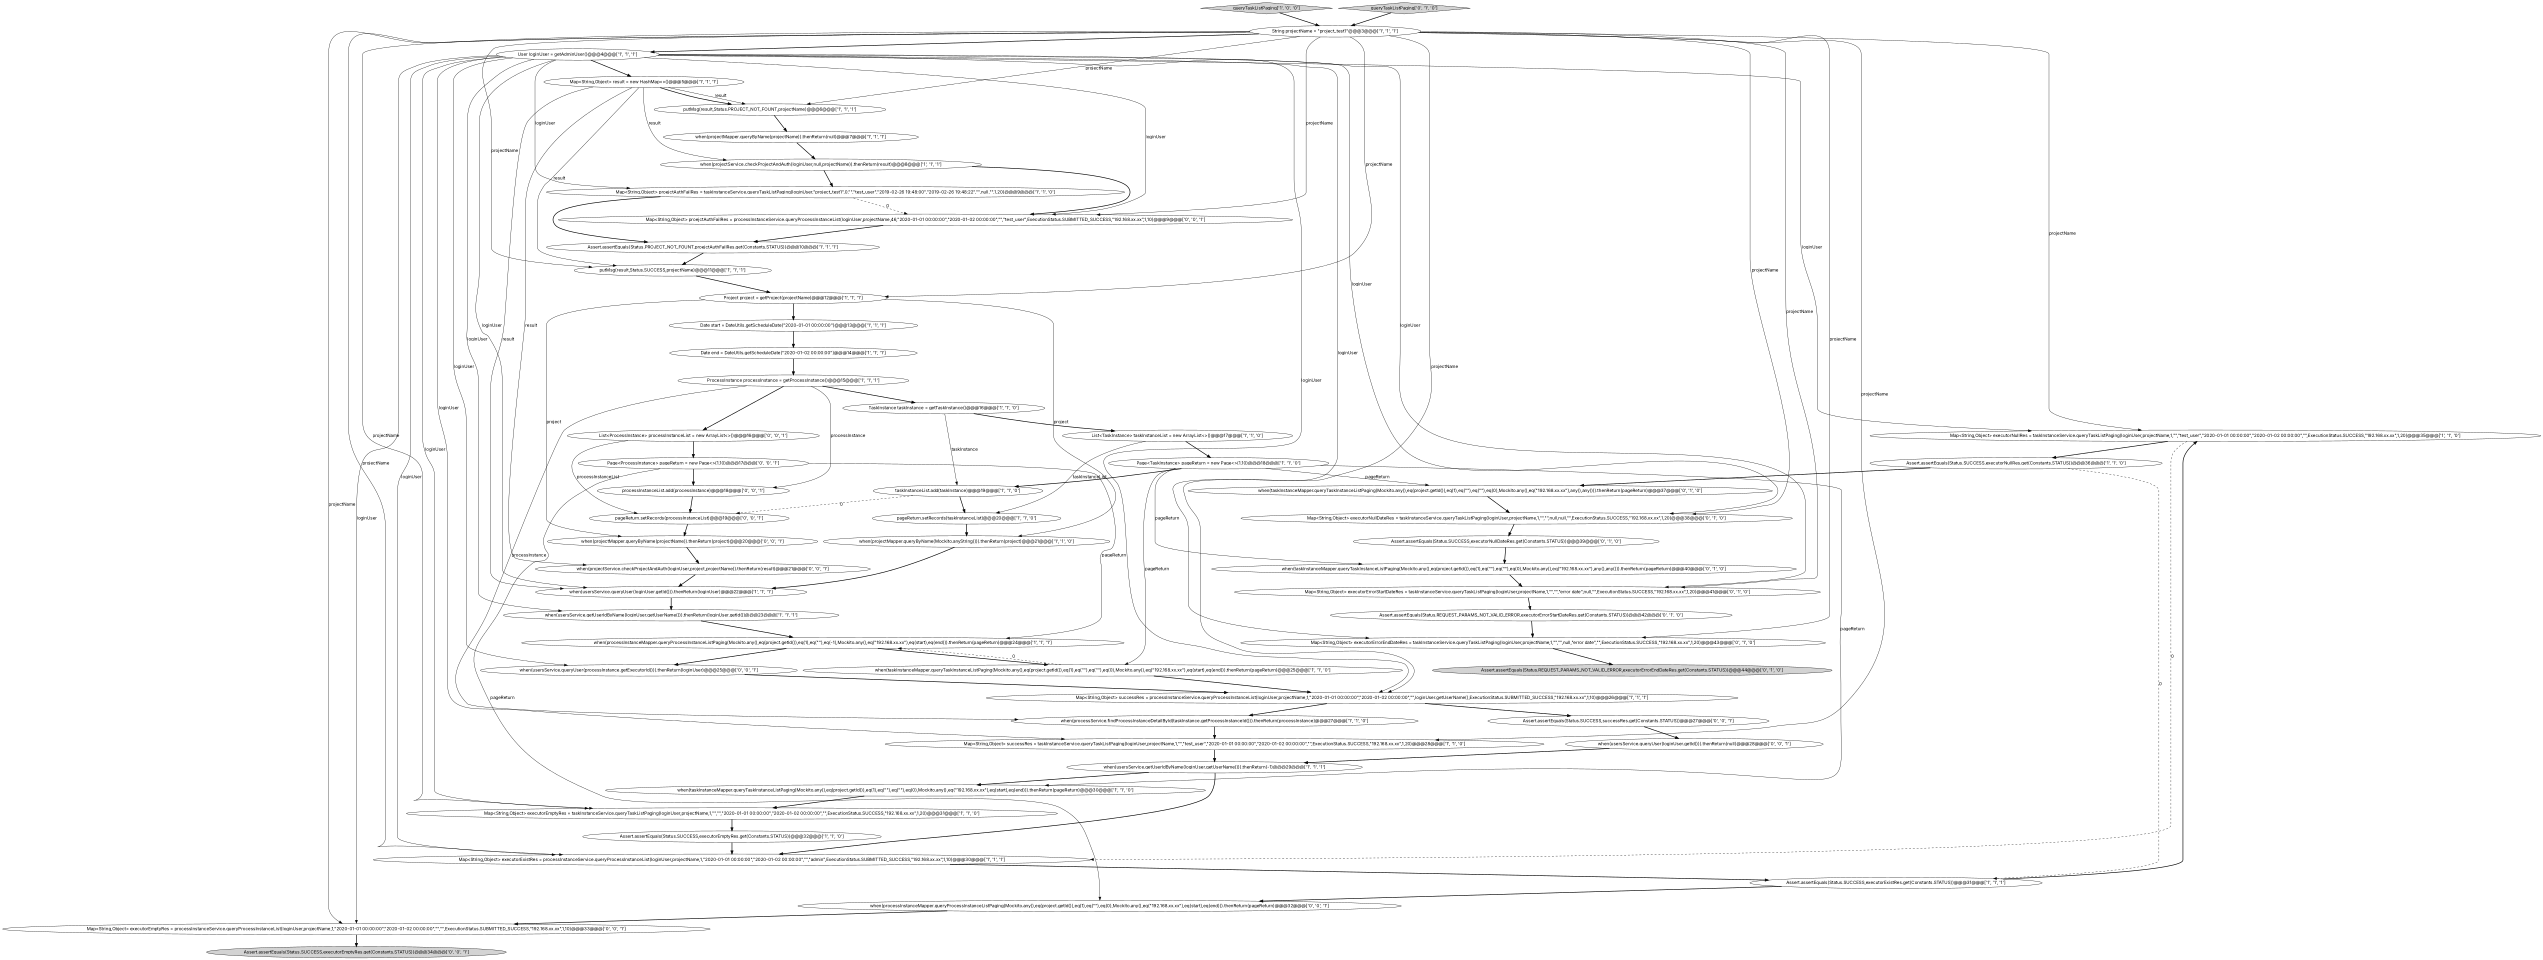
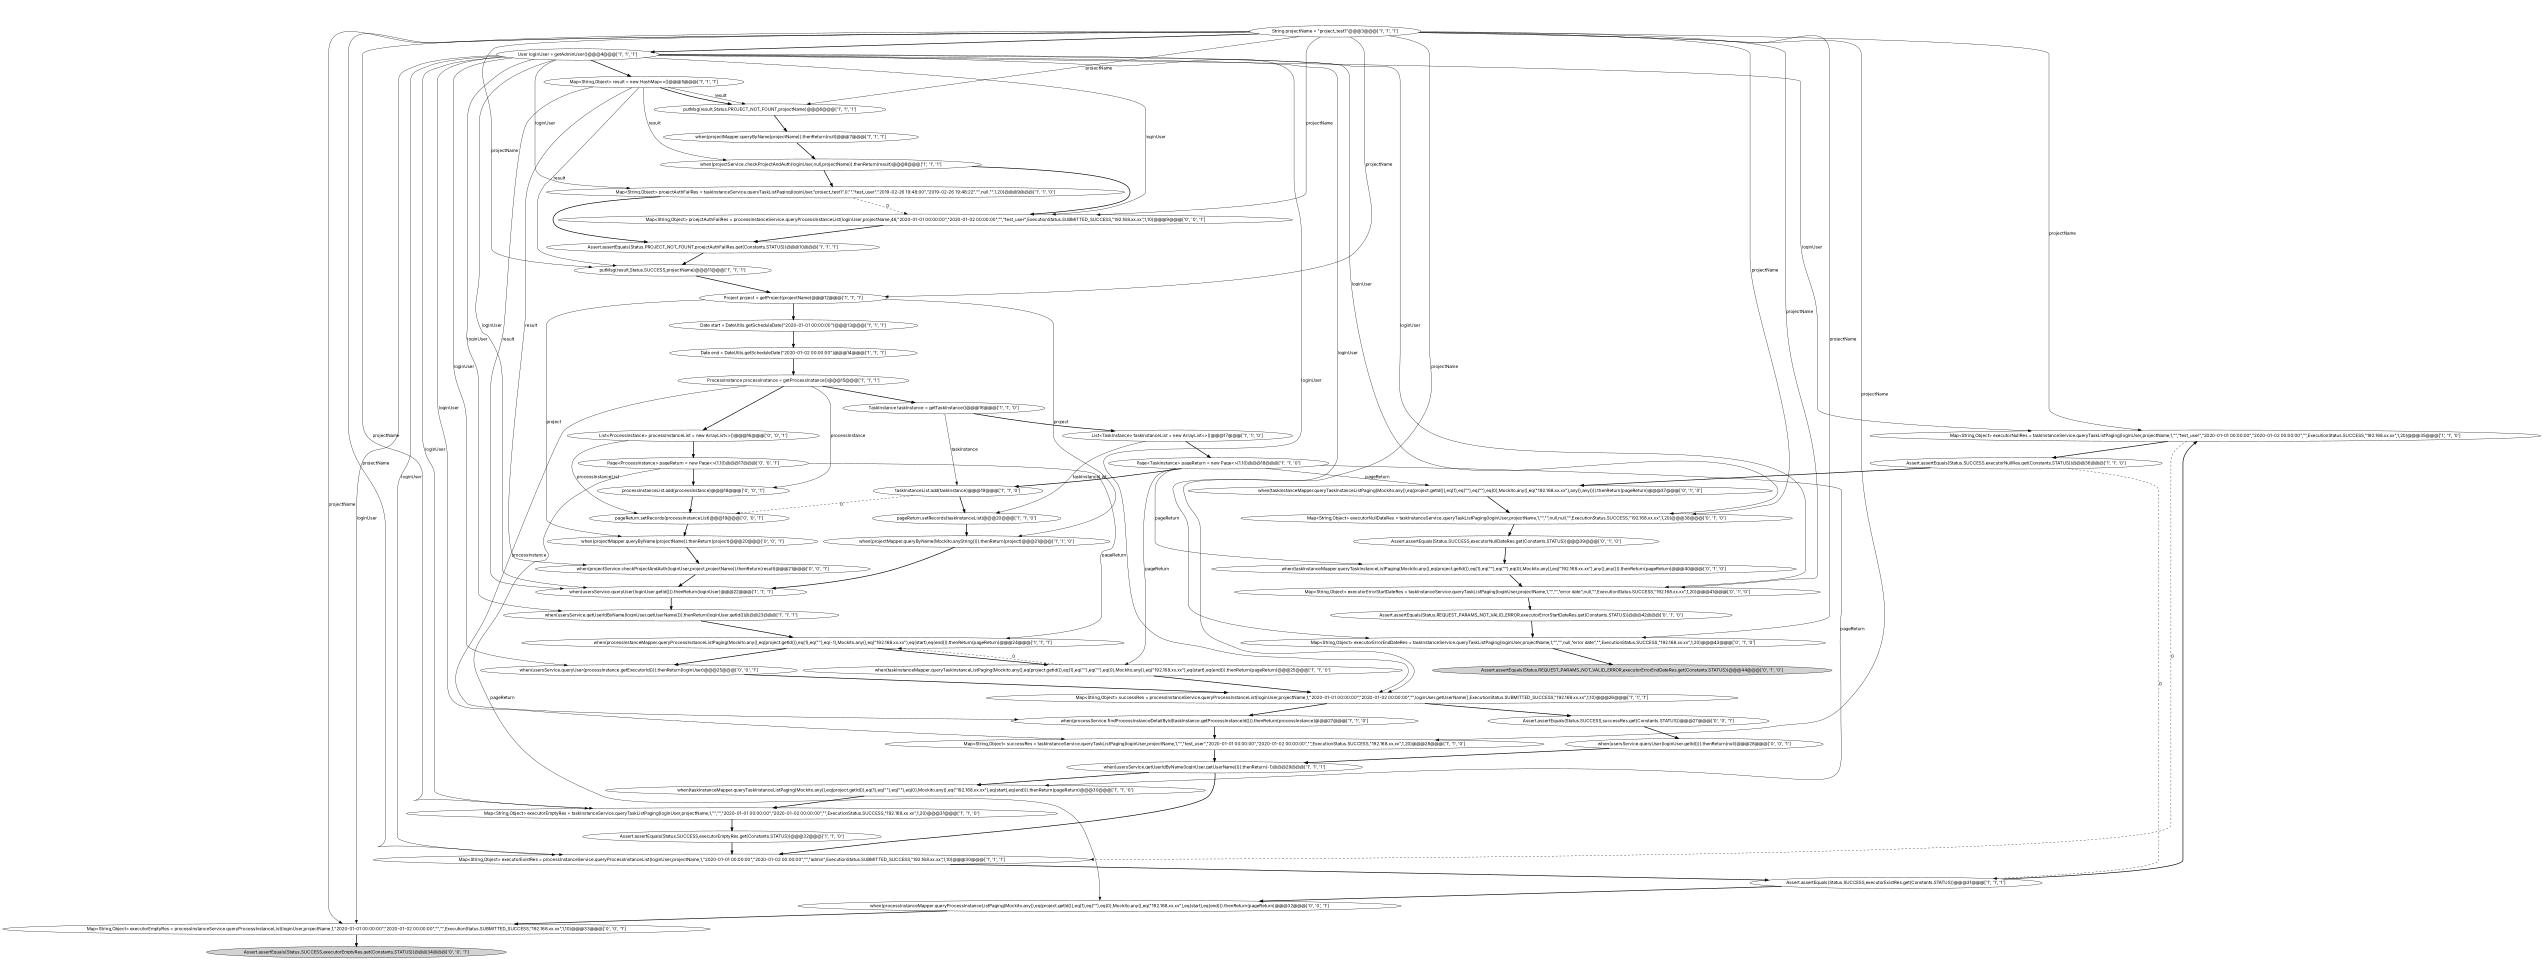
  digraph {
    fontname=Inter
    node [fillcolor=white fontname=Inter shape=ellipse style=filled]
    edge [fontname=Inter style=bold]
    n1 [label="Map<String,Object> executorNullRes = taskInstanceService.queryTaskListPaging(loginUser,projectName,1,\"\",\"test_user\",\"2020-01-01 00:00:00\",\"2020-01-02 00:00:00\",\"\",ExecutionStatus.SUCCESS,\"192.168.xx.xx\",1,20)@@@35@@@['1', '1', '0']"]
    n2 [label="Map<String,Object> executorExistRes = processInstanceService.queryProcessInstanceList(loginUser,projectName,1,\"2020-01-01 00:00:00\",\"2020-01-02 00:00:00\",\"\",\"admin\",ExecutionStatus.SUBMITTED_SUCCESS,\"192.168.xx.xx\",1,10)@@@30@@@['1', '1', '1']"]
    n3 [label="Assert.assertEquals(Status.SUCCESS,executorNullRes.get(Constants.STATUS))@@@36@@@['1', '1', '0']"]
    n4 [label="Assert.assertEquals(Status.SUCCESS,executorExistRes.get(Constants.STATUS))@@@31@@@['1', '1', '1']"]
    n5 [label="when(taskInstanceMapper.queryTaskInstanceListPaging(Mockito.any(),eq(project.getId()),eq(1),eq(\"\"),eq(\"\"),eq(0),Mockito.any(),eq(\"192.168.xx.xx\"),any(),any())).thenReturn(pageReturn)@@@37@@@['0', '1', '0']"]
    n6 [label="pageReturn.setRecords(processInstanceList)@@@19@@@['0', '0', '1']"]
    n7 [label="when(projectMapper.queryByName(projectName)).thenReturn(project)@@@20@@@['0', '0', '1']"]
    n8 [label="when(projectService.checkProjectAndAuth(loginUser,project,projectName)).thenReturn(result)@@@21@@@['0', '0', '1']"]
    n9 [label="Map<String,Object> proejctAuthFailRes = taskInstanceService.queryTaskListPaging(loginUser,\"project_test1\",0,\"\",\"test_user\",\"2019-02-26 19:48:00\",\"2019-02-26 19:48:22\",\"\",null,\"\",1,20)@@@9@@@['1', '1', '0']"]
    n10 [label="Assert.assertEquals(Status.PROJECT_NOT_FOUNT,proejctAuthFailRes.get(Constants.STATUS))@@@10@@@['1', '1', '1']"]
    n11 [label="Map<String,Object> proejctAuthFailRes = processInstanceService.queryProcessInstanceList(loginUser,projectName,46,\"2020-01-01 00:00:00\",\"2020-01-02 00:00:00\",\"\",\"test_user\",ExecutionStatus.SUBMITTED_SUCCESS,\"192.168.xx.xx\",1,10)@@@9@@@['0', '0', '1']"]
    n12 [label="putMsg(result,Status.SUCCESS,projectName)@@@11@@@['1', '1', '1']"]
    n13 [label="TaskInstance taskInstance = getTaskInstance()@@@16@@@['1', '1', '0']"]
    n14 [label="taskInstanceList.add(taskInstance)@@@19@@@['1', '1', '0']"]
    n15 [label="List<TaskInstance> taskInstanceList = new ArrayList<>()@@@17@@@['1', '1', '0']"]
    n16 [label="pageReturn.setRecords(taskInstanceList)@@@20@@@['1', '1', '0']"]
    n17 [label="Page<TaskInstance> pageReturn = new Page<>(1,10)@@@18@@@['1', '1', '0']"]
    n18 [label="when(projectMapper.queryByName(projectName)).thenReturn(null)@@@7@@@['1', '1', '1']"]
    n19 [label="when(projectService.checkProjectAndAuth(loginUser,null,projectName)).thenReturn(result)@@@8@@@['1', '1', '1']"]
    n20 [fillcolor=lightgray label="Assert.assertEquals(Status.SUCCESS,executorEmptyRes.get(Constants.STATUS))@@@34@@@['0', '0', '1']"]
    n21 [label="Map<String,Object> result = new HashMap<>()@@@5@@@['1', '1', '1']"]
    n22 [label="when(usersService.queryUser(loginUser.getId())).thenReturn(loginUser)@@@22@@@['1', '1', '1']"]
    n23 [label="putMsg(result,Status.PROJECT_NOT_FOUNT,projectName)@@@6@@@['1', '1', '1']"]
    n24 [label="when(usersService.getUserIdByName(loginUser.getUserName())).thenReturn(loginUser.getId())@@@23@@@['1', '1', '1']"]
    n25 [label="Project project = getProject(projectName)@@@12@@@['1', '1', '1']"]
    n26 [label="Map<String,Object> executorEmptyRes = processInstanceService.queryProcessInstanceList(loginUser,projectName,1,\"2020-01-01 00:00:00\",\"2020-01-02 00:00:00\",\"\",\"\",ExecutionStatus.SUBMITTED_SUCCESS,\"192.168.xx.xx\",1,10)@@@33@@@['0', '0', '1']"]
    n27 [label="Map<String,Object> executorEmptyRes = taskInstanceService.queryTaskListPaging(loginUser,projectName,1,\"\",\"\",\"2020-01-01 00:00:00\",\"2020-01-02 00:00:00\",\"\",ExecutionStatus.SUCCESS,\"192.168.xx.xx\",1,20)@@@31@@@['1', '1', '0']"]
    n28 [label="Assert.assertEquals(Status.SUCCESS,executorEmptyRes.get(Constants.STATUS))@@@32@@@['1', '1', '0']"]
    n29 [label="User loginUser = getAdminUser()@@@4@@@['1', '1', '1']"]
    n30 [label="Map<String,Object> executorErrorStartDateRes = taskInstanceService.queryTaskListPaging(loginUser,projectName,1,\"\",\"\",\"error date\",null,\"\",ExecutionStatus.SUCCESS,\"192.168.xx.xx\",1,20)@@@41@@@['0', '1', '0']"]
    n31 [label="Map<String,Object> successRes = processInstanceService.queryProcessInstanceList(loginUser,projectName,1,\"2020-01-01 00:00:00\",\"2020-01-02 00:00:00\",\"\",loginUser.getUserName(),ExecutionStatus.SUBMITTED_SUCCESS,\"192.168.xx.xx\",1,10)@@@26@@@['1', '1', '1']"]
    n32 [label="when(usersService.queryUser(processInstance.getExecutorId())).thenReturn(loginUser)@@@25@@@['0', '0', '1']"]
    n33 [label="Map<String,Object> executorErrorEndDateRes = taskInstanceService.queryTaskListPaging(loginUser,projectName,1,\"\",\"\",null,\"error date\",\"\",ExecutionStatus.SUCCESS,\"192.168.xx.xx\",1,20)@@@43@@@['0', '1', '0']"]
    n34 [label="Map<String,Object> successRes = taskInstanceService.queryTaskListPaging(loginUser,projectName,1,\"\",\"test_user\",\"2020-01-01 00:00:00\",\"2020-01-02 00:00:00\",\"\",ExecutionStatus.SUCCESS,\"192.168.xx.xx\",1,20)@@@28@@@['1', '1', '0']"]
    n35 [label="Map<String,Object> executorNullDateRes = taskInstanceService.queryTaskListPaging(loginUser,projectName,1,\"\",\"\",null,null,\"\",ExecutionStatus.SUCCESS,\"192.168.xx.xx\",1,20)@@@38@@@['0', '1', '0']"]
    n36 [label="when(processInstanceMapper.queryProcessInstanceListPaging(Mockito.any(),eq(project.getId()),eq(1),eq(\"\"),eq(-1),Mockito.any(),eq(\"192.168.xx.xx\"),eq(start),eq(end))).thenReturn(pageReturn)@@@24@@@['1', '1', '1']"]
    n37 [label="Assert.assertEquals(Status.REQUEST_PARAMS_NOT_VALID_ERROR,executorErrorStartDateRes.get(Constants.STATUS))@@@42@@@['0', '1', '0']"]
    n38 [label="when(processService.findProcessInstanceDetailById(taskInstance.getProcessInstanceId())).thenReturn(processInstance)@@@27@@@['1', '1', '0']"]
    n39 [label="Assert.assertEquals(Status.SUCCESS,successRes.get(Constants.STATUS))@@@27@@@['0', '0', '1']"]
    n40 [fillcolor=lightgray label="Assert.assertEquals(Status.REQUEST_PARAMS_NOT_VALID_ERROR,executorErrorEndDateRes.get(Constants.STATUS))@@@44@@@['0', '1', '0']"]
    n41 [label="when(usersService.getUserIdByName(loginUser.getUserName())).thenReturn(-1)@@@29@@@['1', '1', '1']"]
    n42 [label="Assert.assertEquals(Status.SUCCESS,executorNullDateRes.get(Constants.STATUS))@@@39@@@['0', '1', '0']"]
    n43 [label="when(taskInstanceMapper.queryTaskInstanceListPaging(Mockito.any(),eq(project.getId()),eq(1),eq(\"\"),eq(\"\"),eq(0),Mockito.any(),eq(\"192.168.xx.xx\"),eq(start),eq(end))).thenReturn(pageReturn)@@@25@@@['1', '1', '0']"]
    n44 [label="when(taskInstanceMapper.queryTaskInstanceListPaging(Mockito.any(),eq(project.getId()),eq(1),eq(\"\"),eq(\"\"),eq(0),Mockito.any(),eq(\"192.168.xx.xx\"),eq(start),eq(end))).thenReturn(pageReturn)@@@30@@@['1', '1', '0']"]
    n45 [label="when(taskInstanceMapper.queryTaskInstanceListPaging(Mockito.any(),eq(project.getId()),eq(1),eq(\"\"),eq(\"\"),eq(0),Mockito.any(),eq(\"192.168.xx.xx\"),any(),any())).thenReturn(pageReturn)@@@40@@@['0', '1', '0']"]
    n46 [label="Page<ProcessInstance> pageReturn = new Page<>(1,10)@@@17@@@['0', '0', '1']"]
    n47 [label="when(processInstanceMapper.queryProcessInstanceListPaging(Mockito.any(),eq(project.getId()),eq(1),eq(\"\"),eq(0),Mockito.any(),eq(\"192.168.xx.xx\"),eq(start),eq(end))).thenReturn(pageReturn)@@@32@@@['0', '0', '1']"]
    n48 [label="processInstanceList.add(processInstance)@@@18@@@['0', '0', '1']"]
    n49 [label="when(usersService.queryUser(loginUser.getId())).thenReturn(null)@@@28@@@['0', '0', '1']"]
    n50 [label="String projectName = \"project_test1\"@@@3@@@['1', '1', '1']"]
    n51 [label="Date start = DateUtils.getScheduleDate(\"2020-01-01 00:00:00\")@@@13@@@['1', '1', '1']"]
    n52 [label="when(projectMapper.queryByName(Mockito.anyString())).thenReturn(project)@@@21@@@['1', '1', '0']"]
    n53 [label="ProcessInstance processInstance = getProcessInstance()@@@15@@@['1', '1', '1']"]
    n54 [label="List<ProcessInstance> processInstanceList = new ArrayList<>()@@@16@@@['0', '0', '1']"]
    n55 [label="Date end = DateUtils.getScheduleDate(\"2020-01-02 00:00:00\")@@@14@@@['1', '1', '1']"]
-   n56 [fillcolor=lightgray label="queryTaskListPaging['1', '0', '0']" shape=diamond]
-   n57 [fillcolor=lightgray label="queryTaskListPaging['0', '1', '0']" shape=diamond]
    n1 -> n2 [label=0 style=dashed]
    n1 -> n3
    n2 -> n4
    n3 -> n4 [label=0 style=dashed]
    n3 -> n5
    n4 -> n1
    n4 -> n47
    n5 -> n35
    n6 -> n7
    n7 -> n8
    n8 -> n22
    n9 -> n10
    n9 -> n11 [label=0 style=dashed]
    n10 -> n12
    n11 -> n10
    n12 -> n25
    n13 -> n14 [label=taskInstance style=solid]
    n13 -> n15
    n14 -> n6 [label=0 style=dashed]
    n14 -> n16
    n15 -> n16 [label=taskInstanceList style=solid]
    n15 -> n17
    n16 -> n52
    n17 -> n5 [label=pageReturn style=solid]
    n17 -> n14
    n17 -> n43 [label=pageReturn style=solid]
    n17 -> n44 [label=pageReturn style=solid]
    n17 -> n45 [label=pageReturn style=solid]
    n18 -> n19
    n19 -> n9
    n19 -> n11
    n21 -> n8 [label=result style=solid]
    n21 -> n12 [label=result style=solid]
    n21 -> n19 [label=result style=solid]
    n21 -> n22 [label=result style=solid]
    n21 -> n23 [label=result style=solid]
    n21 -> n23
    n22 -> n24
    n23 -> n18
    n24 -> n36
    n25 -> n7 [label=project style=solid]
    n25 -> n51
    n25 -> n52 [label=project style=solid]
    n26 -> n20
    n27 -> n28
    n28 -> n2
    n29 -> n1 [label=loginUser style=solid]
    n29 -> n2 [label=loginUser style=solid]
    n29 -> n9 [label=loginUser style=solid]
    n29 -> n11 [label=loginUser style=solid]
    n29 -> n21
    n29 -> n22 [label=loginUser style=solid]
    n29 -> n24 [label=loginUser style=solid]
    n29 -> n26 [label=loginUser style=solid]
    n29 -> n27 [label=loginUser style=solid]
    n29 -> n30 [label=loginUser style=solid]
    n29 -> n31 [label=loginUser style=solid]
    n29 -> n32 [label=loginUser style=solid]
    n29 -> n33 [label=loginUser style=solid]
    n29 -> n34 [label=loginUser style=solid]
    n29 -> n35 [label=loginUser style=solid]
    n30 -> n37
    n31 -> n38
    n31 -> n39
    n32 -> n31
    n33 -> n40
    n34 -> n41
    n35 -> n42
    n36 -> n32
    n36 -> n43
    n37 -> n33
    n38 -> n34
    n39 -> n49
    n41 -> n2
    n41 -> n44
    n42 -> n45
    n43 -> n31
    n43 -> n36 [label=0 style=dashed]
    n44 -> n27
    n45 -> n30
    n46 -> n36 [label=pageReturn style=solid]
    n46 -> n47 [label=pageReturn style=solid]
    n46 -> n48
    n47 -> n26
    n48 -> n6
    n49 -> n41
    n50 -> n1 [label=projectName style=solid]
    n50 -> n2 [label=projectName style=solid]
    n50 -> n11 [label=projectName style=solid]
    n50 -> n12 [label=projectName style=solid]
    n50 -> n23 [label=projectName style=solid]
    n50 -> n25 [label=projectName style=solid]
    n50 -> n26 [label=projectName style=solid]
    n50 -> n27 [label=projectName style=solid]
    n50 -> n29
    n50 -> n30 [label=projectName style=solid]
    n50 -> n31 [label=projectName style=solid]
    n50 -> n33 [label=projectName style=solid]
    n50 -> n34 [label=projectName style=solid]
    n50 -> n35 [label=projectName style=solid]
    n51 -> n55
    n52 -> n22
    n53 -> n13
    n53 -> n38 [label=processInstance style=solid]
    n53 -> n48 [label=processInstance style=solid]
    n53 -> n54
    n54 -> n6 [label=processInstanceList style=solid]
    n54 -> n46
    n55 -> n53
-   n56 -> n50
-   n57 -> n50
  }
